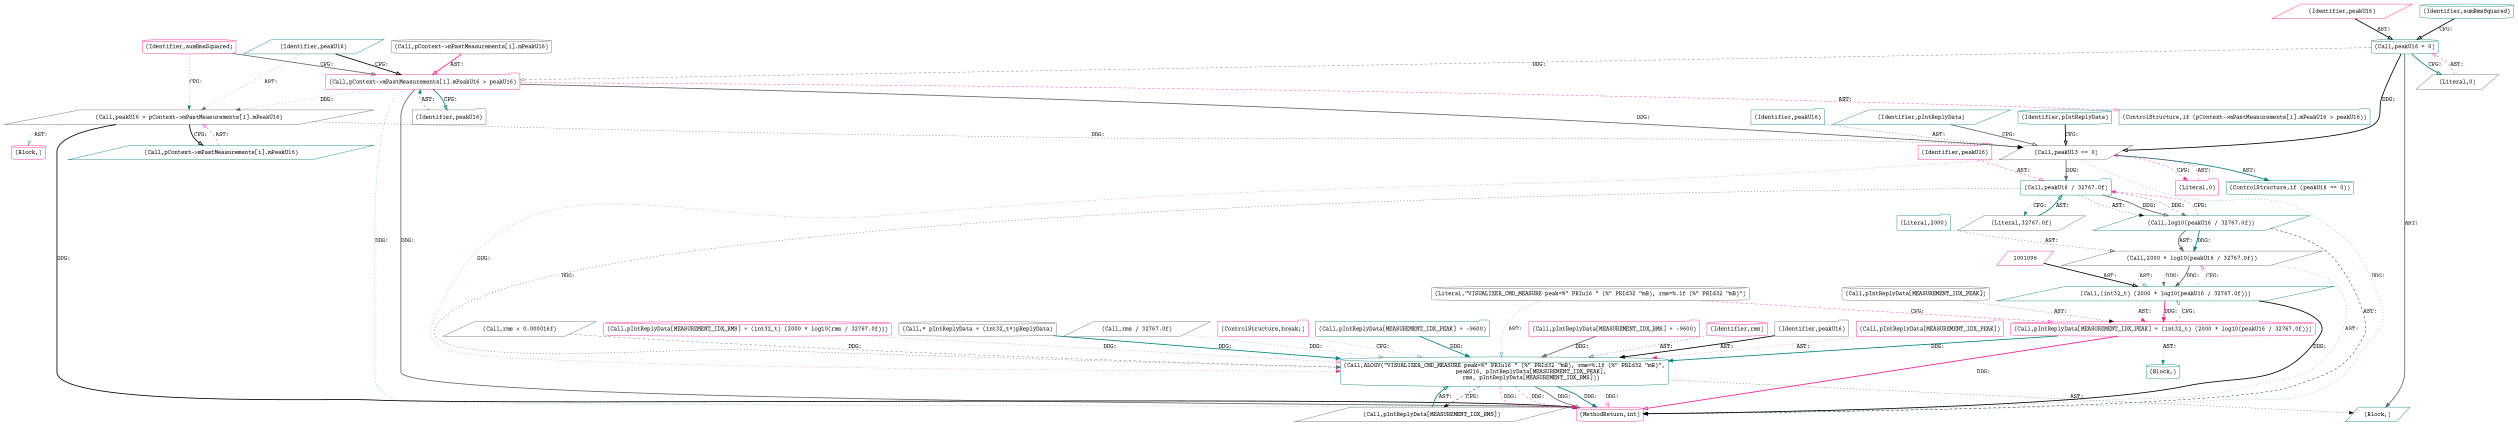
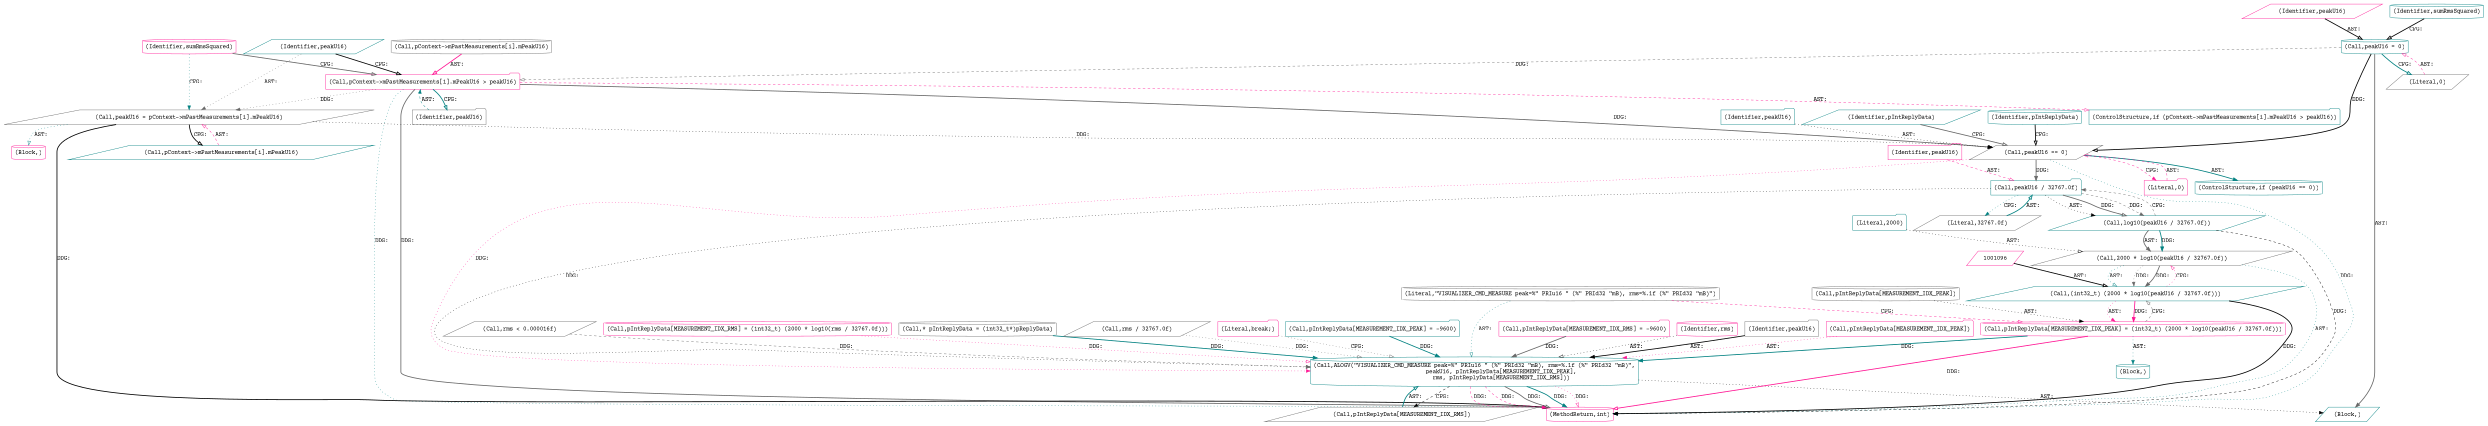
  digraph {
    fontname="Courier Prime"
    node [color=teal fontname="Courier Prime" shape=parallelogram]
    edge [arrowhead=normal color=gray40 fontname="Courier Prime" style=bold]
    n1 [color=deeppink label="(Call,pContext->mPastMeasurements[i].mPeakU16 > peakU16)" shape=folder]
    n2 [color=gray40 label="(Call,peakU16 = pContext->mPastMeasurements[i].mPeakU16)"]
-   n3 [color=gray40 label="(Call,peakU13 == 0)"]
+   n3 [color=gray40 label="(Call,peakU16 == 0)"]
    n4 [label="(ControlStructure,if (pContext->mPastMeasurements[i].mPeakU16 > peakU16))" shape=folder]
    n5 [color=gray40 label="(Identifier,peakU16)" shape=folder]
    n6 [color=deeppink label="(MethodReturn,int)" shape=cylinder]
    n7 [label="(Call,pContext->mPastMeasurements[i].mPeakU16)"]
    n8 [color=deeppink label="(Block,)" shape=cylinder]
    n9 [label="(Call,peakU16 / 32767.0f)" shape=folder]
    n10 [label="(Call,ALOGV(\"VISUALIZER_CMD_MEASURE peak=%\" PRIu16 \" (%\" PRId32 \"mB), rms=%.1f (%\" PRId32 \"mB)\",\n                peakU16, pIntReplyData[MEASUREMENT_IDX_PEAK],\n                rms, pIntReplyData[MEASUREMENT_IDX_RMS]))" shape=cylinder]
    n11 [color=deeppink label="(Literal,0)" shape=folder]
    n12 [label="(ControlStructure,if (peakU16 == 0))" shape=cylinder]
    n13 [label="(Call,peakU16 = 0)" shape=cylinder]
    n14 [label="(Block,)"]
    n15 [color=gray40 label="(Literal,0)"]
    n16 [label="(Call,log10(peakU16 / 32767.0f))"]
    n17 [color=gray40 label="(Literal,32767.0f)"]
    n18 [color=gray40 label="(Call,pIntReplyData[MEASUREMENT_IDX_RMS])"]
    n19 [color=gray40 label="(Call,2000 * log10(peakU16 / 32767.0f))"]
    n20 [label="(Call,(int32_t) (2000 * log10(peakU16 / 32767.0f)))"]
    n21 [color=deeppink label="(Call,pIntReplyData[MEASUREMENT_IDX_PEAK] = (int32_t) (2000 * log10(peakU16 / 32767.0f)))" shape=cylinder]
    n22 [label="(Block,)" shape=cylinder]
    n23 [color=gray40 label="(Identifier,peakU16)" shape=folder]
    n24 [color=deeppink label="(Identifier,sumRmsSquared)" shape=cylinder]
    n25 [label="(Identifier,peakU16)" shape=folder]
    n26 [color=deeppink label="(Identifier,peakU16)" shape=folder]
    n27 [label="(Literal,2000)" shape=folder]
    n28 [color=gray40 label="(Literal,\"VISUALIZER_CMD_MEASURE peak=%\" PRIu16 \" (%\" PRId32 \"mB), rms=%.1f (%\" PRId32 \"mB)\")" shape=cylinder]
    n29 [color=deeppink label="(Call,pIntReplyData[MEASUREMENT_IDX_PEAK])" shape=folder]
    n30 [color=gray40 label="(Call,rms < 0.000016f)"]
    n31 [color=deeppink label="(Identifier,peakU16)"]
    n32 [color=deeppink label="(Call,pIntReplyData[MEASUREMENT_IDX_RMS] = (int32_t) (2000 * log10(rms / 32767.0f)))" shape=cylinder]
    n33 [color=gray40 label="(Call,* pIntReplyData = (int32_t*)pReplyData)" shape=cylinder]
    n34 [color=gray40 label="(Call,rms / 32767.0f)"]
-   n35 [color=deeppink label="(ControlStructure,break;)" shape=folder]
+   n35 [color=deeppink label="(Literal,break;)" shape=folder]
    n36 [label="(Identifier,pIntReplyData)"]
    n37 [color=gray40 label="(Call,pIntReplyData[MEASUREMENT_IDX_PEAK])" shape=cylinder]
    n38 [label="(Call,pIntReplyData[MEASUREMENT_IDX_PEAK] = -9600)" shape=folder]
    n39 [label="(Identifier,sumRmsSquared)" shape=cylinder]
    n40 [label="(Identifier,peakU16)"]
    n41 [color=deeppink label="(Call,pIntReplyData[MEASUREMENT_IDX_RMS] = -9600)" shape=folder]
    n42 [color=deeppink label="(Identifier,rms)" shape=cylinder]
    n43 [color=gray40 label="(Call,pContext->mPastMeasurements[i].mPeakU16)" shape=cylinder]
    n44 [label="(Identifier,pIntReplyData)" shape=cylinder]
    1001096 [color=deeppink]
    n1 -> n2 [label="DDG: " style=dotted]
    n1 -> n3 [label="DDG: "]
    n1 -> n4 [arrowhead=onormal color=deeppink label="AST: " style=dashed]
    n1 -> n5 [arrowhead=onormal color=teal label="CFG: "]
    n1 -> n6 [color=teal label="DDG: " style=dotted]
    n1 -> n6 [arrowhead=onormal label="DDG: "]
    n2 -> n3 [color=black label="DDG: " style=dotted]
    n2 -> n6 [arrowhead=onormal color=black label="DDG: "]
    n2 -> n7 [arrowhead=onormal color=black label="CFG: "]
    n2 -> n8 [arrowhead=onormal color=teal label="AST: " style=dotted]
    n3 -> n6 [color=teal label="DDG: " style=dotted]
    n3 -> n9 [label="DDG: "]
    n3 -> n10 [color=deeppink label="DDG: " style=dotted]
    n3 -> n11 [color=deeppink label="CFG: " style=dashed]
    n3 -> n12 [color=teal label="AST: "]
    n5 -> n1 [color=teal label="AST: " style=dashed]
    n7 -> n2 [arrowhead=onormal color=deeppink label="AST: " style=dashed]
    n9 -> n10 [arrowhead=onormal color=black label="DDG: " style=dotted]
    n9 -> n16 [color=black label="AST: " style=dotted]
    n9 -> n16 [arrowhead=onormal label="DDG: "]
    n9 -> n16 [label="DDG: " style=dashed]
    n9 -> n17 [color=teal label="CFG: " style=dotted]
    n10 -> n6 [color=deeppink label="DDG: " style=dashed]
    n10 -> n6 [arrowhead=onormal label="DDG: "]
    n10 -> n6 [color=teal label="DDG: "]
    n10 -> n6 [arrowhead=onormal color=deeppink label="DDG: " style=dotted]
    n10 -> n6 [arrowhead=onormal color=deeppink label="DDG: " style=dashed]
    n10 -> n14 [color=black label="AST: " style=dotted]
    n10 -> n18 [color=black label="CFG: " style=dashed]
    n11 -> n3 [arrowhead=onormal color=deeppink label="AST: " style=dashed]
    n13 -> n1 [arrowhead=onormal label="DDG: " style=dashed]
    n13 -> n3 [arrowhead=onormal color=black label="DDG: "]
    n13 -> n14 [label="AST: "]
    n13 -> n15 [arrowhead=onormal color=teal label="CFG: "]
    n15 -> n13 [arrowhead=onormal color=deeppink label="AST: " style=dashed]
-   n16 -> n6 [color=black label="AST: " style=dashed]
-   n16 -> n9 [color=deeppink label="CFG: " style=dashed]
+   n16 -> n6 [color=black label="DDG: " style=dashed]
+   n16 -> n9 [label="CFG: " style=dashed]
    n16 -> n19 [label="AST: "]
    n16 -> n19 [color=teal label="DDG: "]
    n17 -> n9 [arrowhead=onormal color=teal label="AST: "]
    n18 -> n10 [arrowhead=onormal color=teal label="AST: "]
    n19 -> n6 [color=teal label="AST: " style=dotted]
    n19 -> n20 [arrowhead=onormal color=teal label="AST: " style=dotted]
    n19 -> n20 [label="DDG: " style=dotted]
    n19 -> n20 [label="DDG: "]
    n20 -> n6 [color=black label="DDG: "]
    n20 -> n19 [arrowhead=onormal color=deeppink label="CFG: " style=dotted]
    n20 -> n21 [color=deeppink label="AST: " style=dotted]
    n20 -> n21 [color=deeppink label="DDG: "]
    n21 -> n6 [arrowhead=onormal color=deeppink label="DDG: "]
    n21 -> n10 [color=teal label="DDG: "]
    n21 -> n20 [arrowhead=onormal label="CFG: " style=dashed]
    n21 -> n22 [color=teal label="AST: " style=dotted]
    n23 -> n10 [color=black label="AST: "]
    n24 -> n1 [arrowhead=onormal label="CFG: "]
    n24 -> n2 [color=teal label="CFG: " style=dotted]
    n25 -> n3 [color=black label="AST: " style=dotted]
    n26 -> n9 [arrowhead=onormal color=deeppink label="AST: " style=dashed]
    n27 -> n19 [arrowhead=onormal color=black label="AST: " style=dotted]
    n28 -> n10 [arrowhead=onormal color=teal label="AST: " style=dotted]
    n28 -> n21 [arrowhead=onormal color=deeppink label="CFG: " style=dashed]
    n29 -> n10 [color=deeppink label="AST: " style=dotted]
    n30 -> n10 [label="DDG: " style=dashed]
    n31 -> n13 [arrowhead=onormal color=black label="AST: "]
    n32 -> n10 [arrowhead=onormal color=deeppink label="DDG: " style=dotted]
    n33 -> n10 [color=teal label="DDG: "]
    n34 -> n10 [arrowhead=onormal label="DDG: " style=dotted]
    n35 -> n10 [arrowhead=onormal label="CFG: " style=dotted]
    n36 -> n3 [arrowhead=onormal label="CFG: "]
    n37 -> n21 [color=black label="AST: " style=dotted]
    n38 -> n10 [color=teal label="DDG: "]
    n39 -> n13 [arrowhead=onormal color=black label="CFG: "]
    n40 -> n1 [arrowhead=onormal color=black label="CFG: "]
    n40 -> n2 [label="AST: " style=dotted]
    n41 -> n10 [label="DDG: "]
    n42 -> n10 [arrowhead=onormal color=black label="AST: " style=dotted]
    n43 -> n1 [arrowhead=onormal color=deeppink label="AST: "]
    n44 -> n3 [arrowhead=onormal color=black label="CFG: "]
    1001096 -> n20 [arrowhead=onormal color=black label="AST: "]
  }
